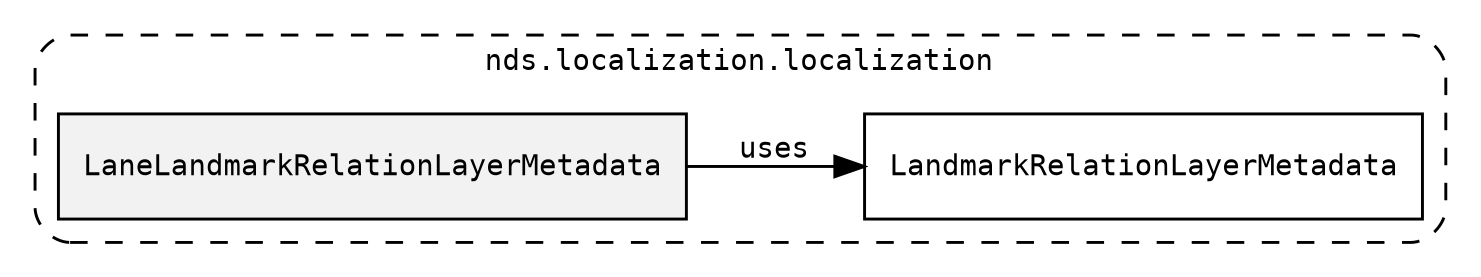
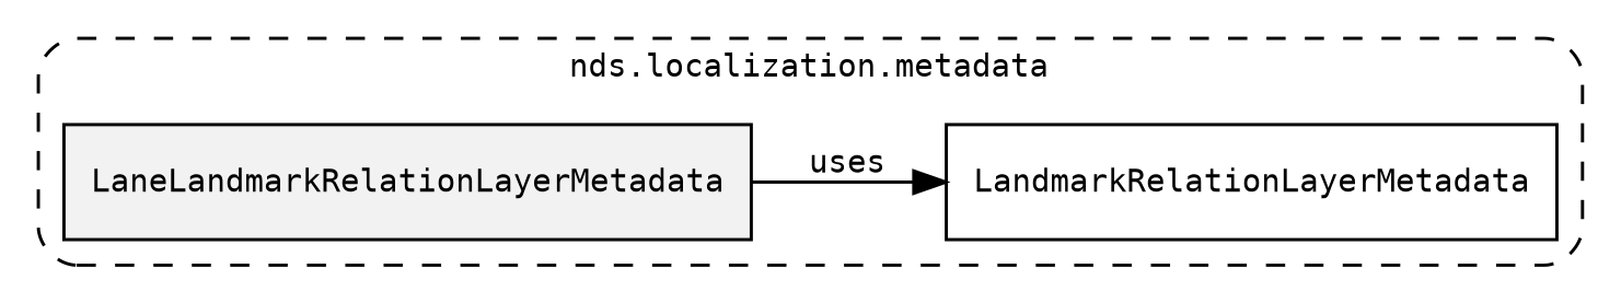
  digraph {
    fontsize=10
    rankdir=LR
    fontname="DejaVu Sans Mono"
    node [fontsize=10 shape=box fontname="DejaVu Sans Mono"]
    n1 [fillcolor="#0000000D" label=<<font face="monospace"><table align="center" border="0" cellspacing="0" cellpadding="0"><tr><td href="../../../content/packages/nds.localization.metadata.html#Subtype-LaneLandmarkRelationLayerMetadata" title="Subtype defined in nds.localization.metadata">LaneLandmarkRelationLayerMetadata</td></tr></table></font>> style=filled]
    n2 [label=<<font face="monospace"><table align="center" border="0" cellspacing="0" cellpadding="0"><tr><td href="../../../content/packages/nds.localization.metadata.html#Structure-LandmarkRelationLayerMetadata" title="Structure defined in nds.localization.metadata">LandmarkRelationLayerMetadata</td></tr></table></font>>]
    subgraph cluster_1 {
-     label="nds.localization.localization"
+     label="nds.localization.metadata"
      style="dashed, rounded"
      n1
      n2
    }
    n1 -> n2 [fontsize=10 label=uses fontname="DejaVu Sans Mono"]
  }
